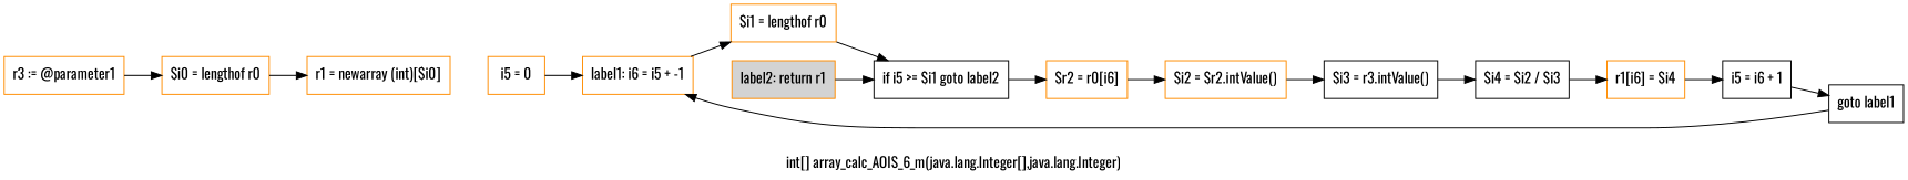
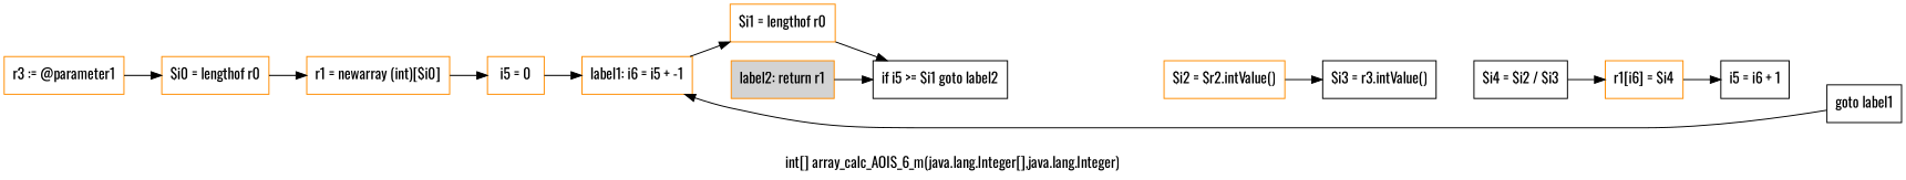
  digraph {
    fontname=Oswald
    label="int[] array_calc_AOIS_6_m(java.lang.Integer[],java.lang.Integer)"
    rankdir=LR
    node [color=darkorange fontname=Oswald shape=box]
    edge [fontname=Oswald]
    n1 [label="r3 := @parameter1"]
    n2 [label="$i0 = lengthof r0"]
    n3 [label="r1 = newarray (int)[$i0]"]
    n4 [label="i5 = 0"]
    n5 [label="label1: i6 = i5 + -1"]
    n6 [label="$i1 = lengthof r0"]
    n7 [color=black label="if i5 >= $i1 goto label2"]
-   n8 [label="$r2 = r0[i6]"]
    n9 [label="$i2 = $r2.intValue()"]
    n10 [fillcolor=lightgray label="label2: return r1" style=filled]
    n11 [color=black label="$i3 = r3.intValue()"]
    n12 [color=black label="$i4 = $i2 / $i3"]
    n13 [label="r1[i6] = $i4"]
    n14 [color=black label="i5 = i6 + 1"]
    n15 [color=black label="goto label1"]
    n1 -> n2
    n2 -> n3
+   n3 -> n4
    n4 -> n5
    n5 -> n6
    n6 -> n7
-   n7 -> n8
-   n8 -> n9
    n9 -> n11
    n10 -> n7
-   n11 -> n12
    n12 -> n13
    n13 -> n14
-   n14 -> n15
    n15 -> n5
  }
